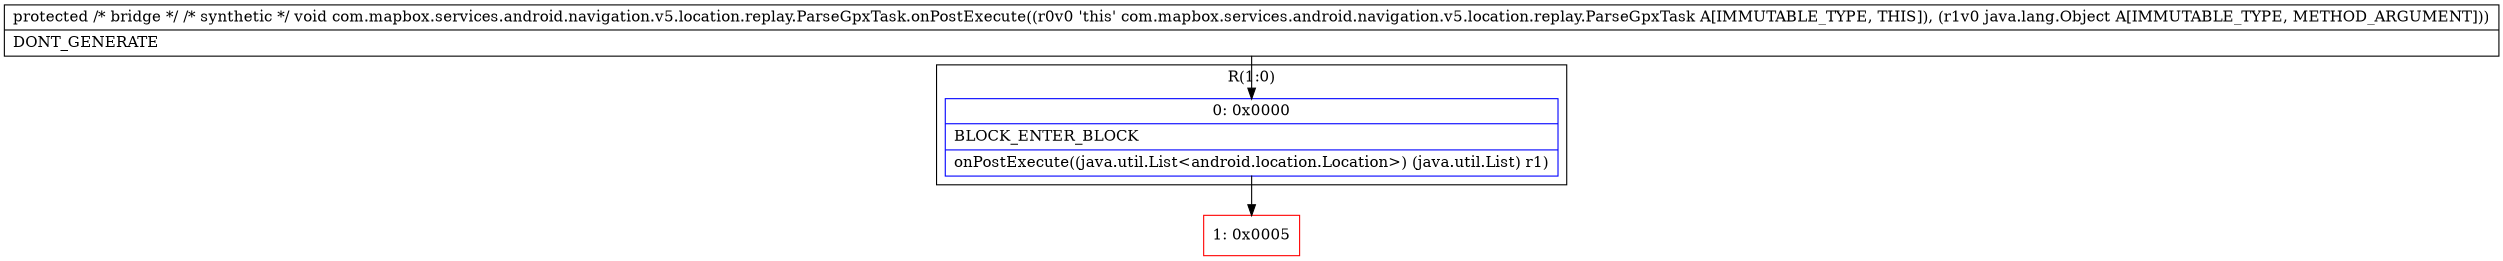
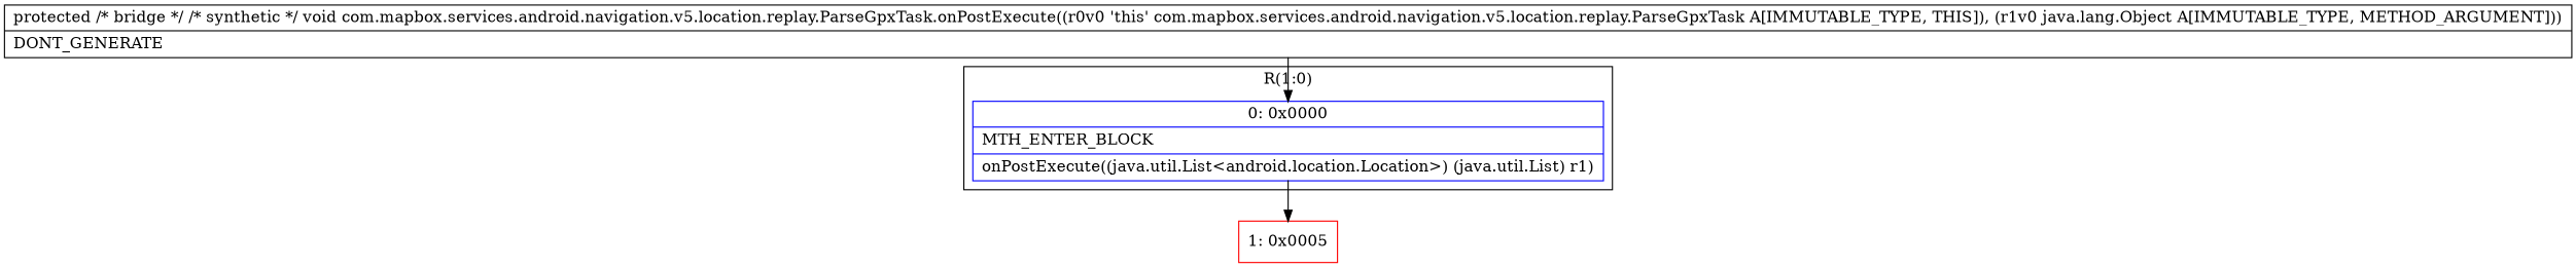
  digraph {
    node [shape=record]
-   n1 [color=blue label="{0\:\ 0x0000|BLOCK_ENTER_BLOCK\l|onPostExecute((java.util.List\<android.location.Location\>) (java.util.List) r1)\l}"]
+   n1 [color=blue label="{0\:\ 0x0000|MTH_ENTER_BLOCK\l|onPostExecute((java.util.List\<android.location.Location\>) (java.util.List) r1)\l}"]
    n2 [color=red label="{1\:\ 0x0005}"]
    n3 [label="{protected \/* bridge *\/ \/* synthetic *\/ void com.mapbox.services.android.navigation.v5.location.replay.ParseGpxTask.onPostExecute((r0v0 'this' com.mapbox.services.android.navigation.v5.location.replay.ParseGpxTask A[IMMUTABLE_TYPE, THIS]), (r1v0 java.lang.Object A[IMMUTABLE_TYPE, METHOD_ARGUMENT]))  | DONT_GENERATE\l}"]
    subgraph cluster_1 {
      label="R(1:0)"
      n1
    }
    n1 -> n2
    n3 -> n1
  }
